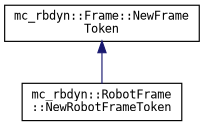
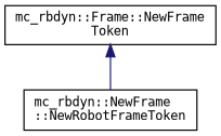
  digraph {
    rankdir=TB
    fontname="DejaVu Sans Mono"
    node [color=black fillcolor=white fontname="DejaVu Sans Mono" fontsize=10 shape=record style=filled]
    n1 [height=0.2 label="mc_rbdyn::Frame::NewFrame\lToken" width=0.4]
-   n2 [height=0.2 label="mc_rbdyn::RobotFrame\l::NewRobotFrameToken" width=0.4]
+   n2 [height=0.2 label="mc_rbdyn::NewFrame\l::NewRobotFrameToken" width=0.4]
    n1 -> n2 [color=midnightblue dir=back fontname="DejaVu Sans Mono" fontsize=10 labelfontname=Helvetica labelfontsize=10 style=solid]
  }
